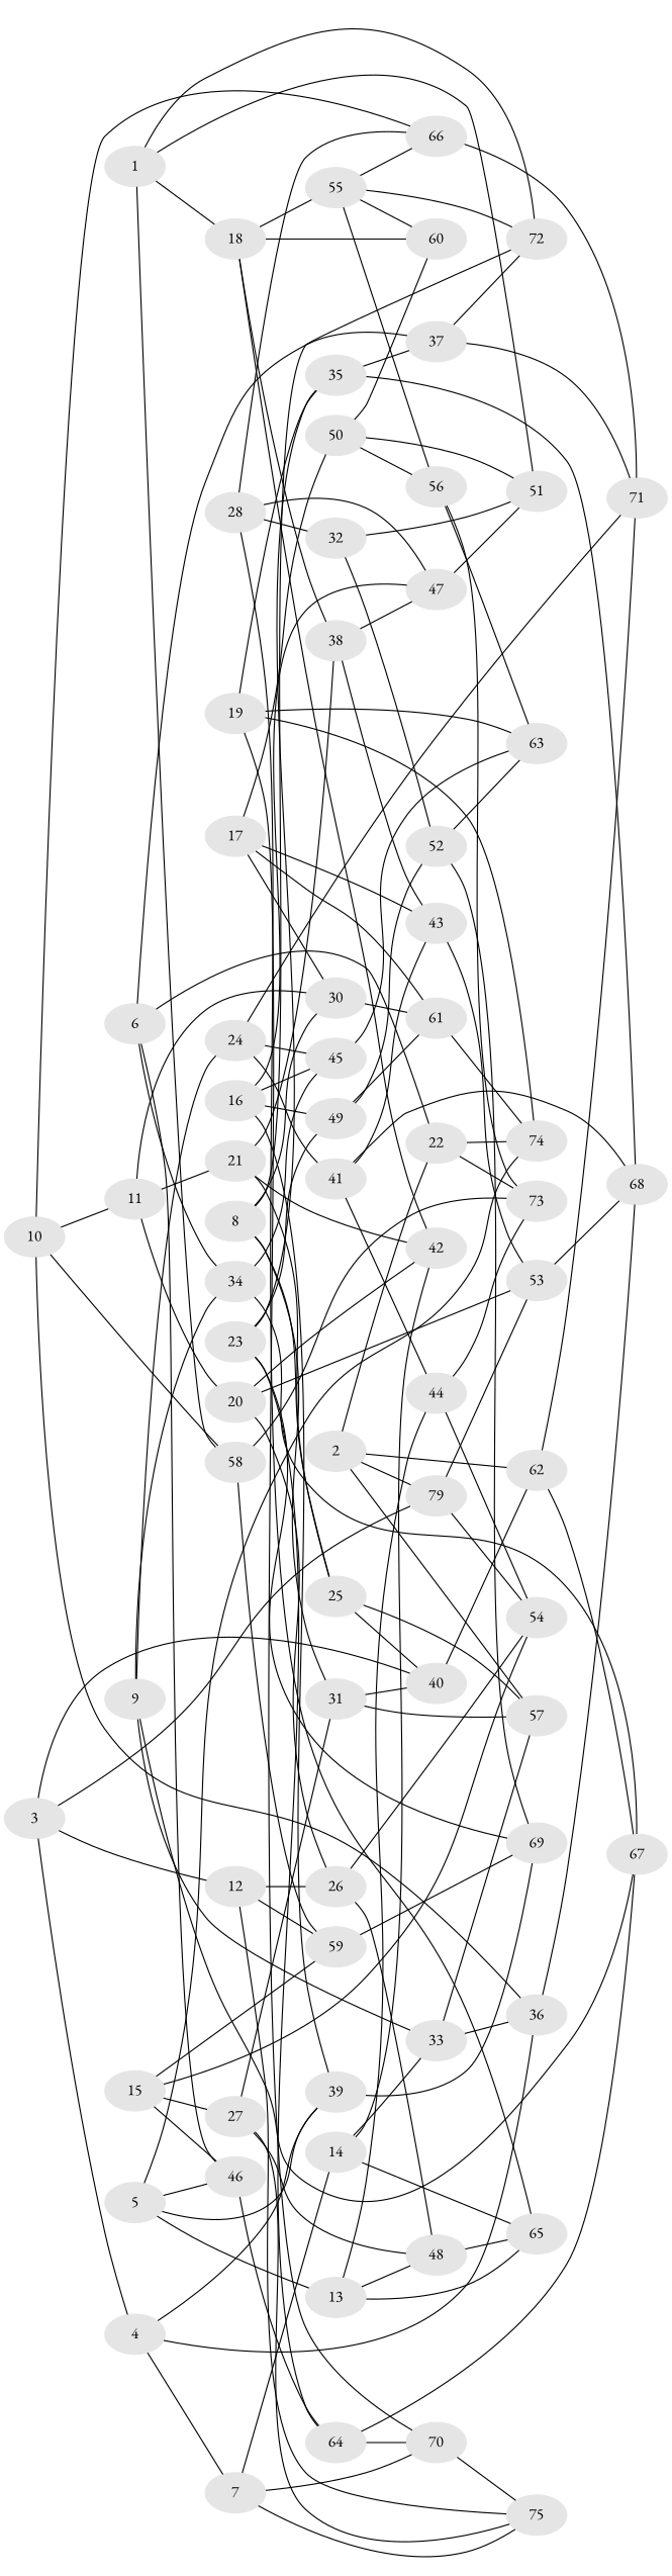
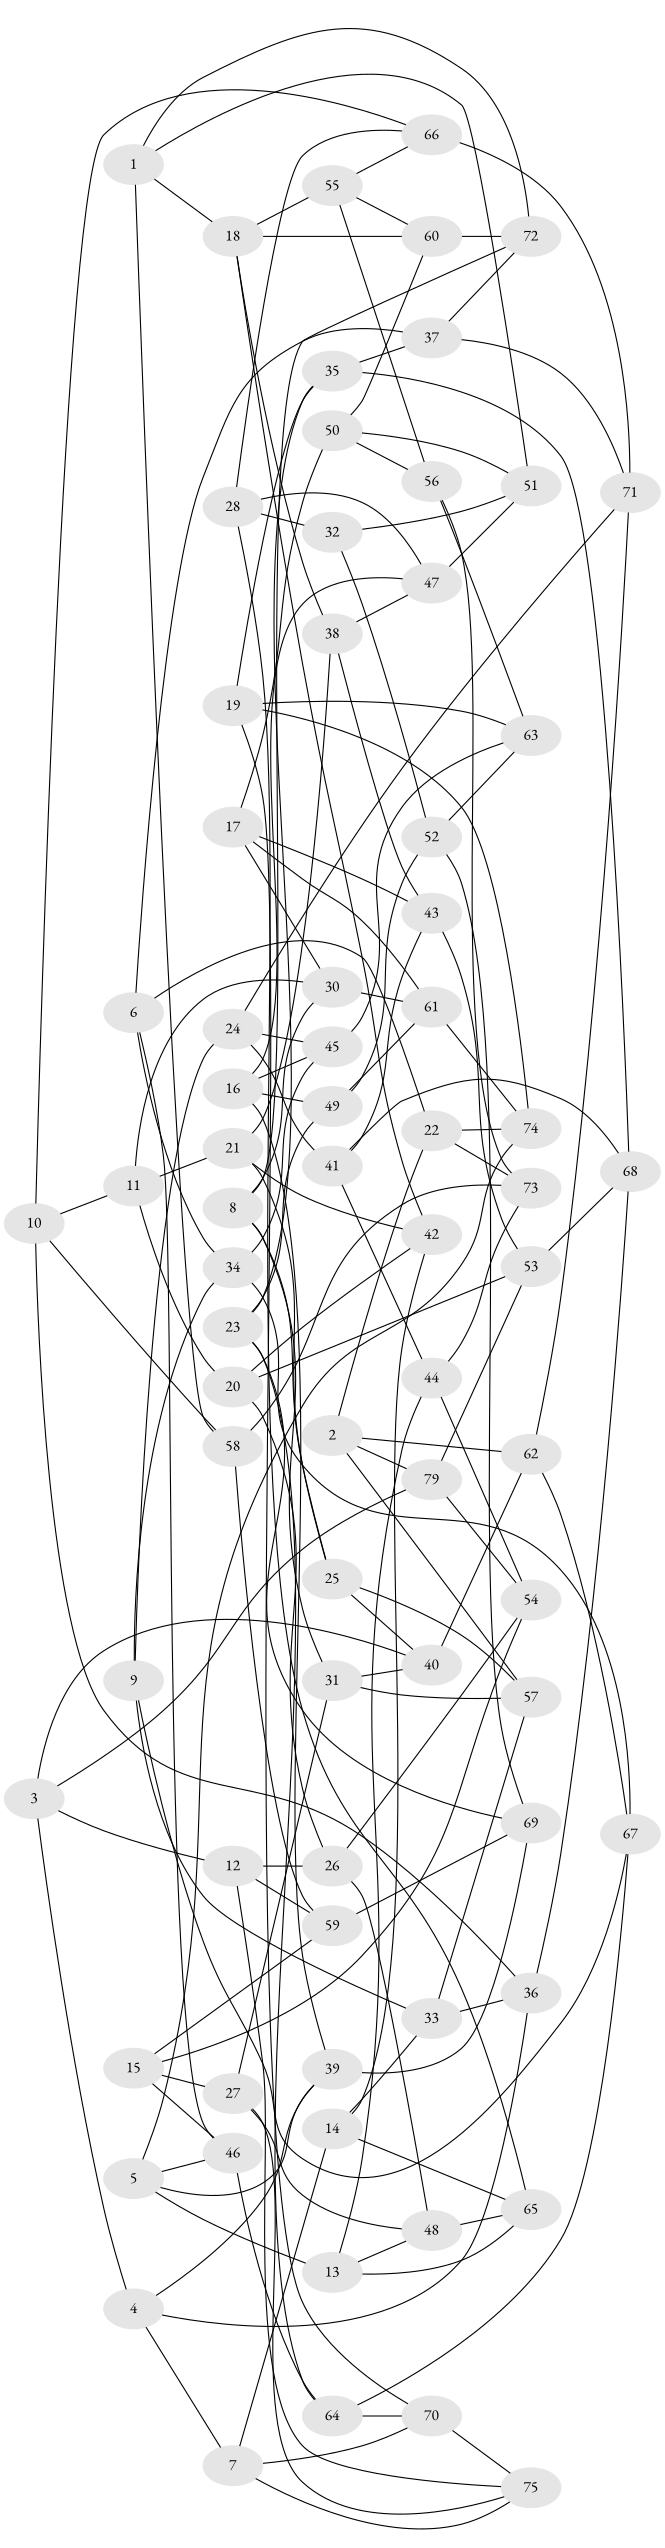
  graph {
    fontname="EB Garamond"
    rankdir=LR
    node [color=gray90 fontname="EB Garamond" style=filled]
    edge [fontname="EB Garamond"]
    1
    18
    51
    58
    72
    42
    38
    55
    60
    59
    73
    2
    22
    n14 [label=79]
    57
    62
    74
    54
    53
    67
    71
    3
    4
    12
    40
    7
    36
    39
    75
    26
    14
    70
    68
    69
    5
    13
    46
    44
    48
    65
    64
    6
    34
    37
    45
    33
    8
    25
    30
    31
    61
    9
    24
    41
    10
    11
    66
    20
    21
    15
    27
    16
    47
    49
    63
    52
    17
    43
    50
    56
    19
    35
    23
    28
    32
    1 -- 18
    1 -- 51
    1 -- 58
    1 -- 72
    18 -- 42
    18 -- 38
    18 -- 55
    18 -- 60
    58 -- 59
    58 -- 73
    38 -- 47
    38 -- 43
    55 -- 60
    55 -- 66
    55 -- 56
-   55 -- 72
+   60 -- 72
    59 -- 69
    2 -- 22
    2 -- n14
    2 -- 57
    2 -- 62
    22 -- 73
    22 -- 74
    n14 -- 54
    n14 -- 53
    62 -- 67
    62 -- 71
    53 -- 68
    3 -- n14
    3 -- 4
    3 -- 12
    3 -- 40
    4 -- 7
    4 -- 36
    4 -- 39
    12 -- 59
    12 -- 75
    12 -- 26
    40 -- 62
    7 -- 75
    7 -- 14
    7 -- 70
    36 -- 68
    39 -- 69
    26 -- 54
    26 -- 48
    14 -- 42
    14 -- 65
    14 -- 33
    70 -- 75
    5 -- 74
    5 -- 39
    5 -- 13
    5 -- 46
    13 -- 44
    13 -- 48
    13 -- 65
    46 -- 64
    44 -- 73
    44 -- 54
    48 -- 65
    64 -- 67
    64 -- 70
    6 -- 22
    6 -- 46
    6 -- 34
    6 -- 37
    34 -- 67
    34 -- 45
    37 -- 72
    37 -- 71
    45 -- 63
    33 -- 57
    33 -- 36
    8 -- 72
    8 -- 25
    8 -- 30
    8 -- 31
    25 -- 57
    25 -- 40
    30 -- 61
    31 -- 57
    31 -- 40
    61 -- 74
    9 -- 67
    9 -- 34
    9 -- 33
    9 -- 24
    24 -- 71
    24 -- 45
    24 -- 41
    41 -- 68
    41 -- 44
    41 -- 43
    10 -- 58
    10 -- 36
    10 -- 11
    10 -- 66
    11 -- 30
    11 -- 20
    11 -- 21
    66 -- 71
    20 -- 42
    20 -- 53
    20 -- 26
    21 -- 42
    21 -- 38
    21 -- 25
    15 -- 59
    15 -- 54
    15 -- 46
    15 -- 27
    27 -- 75
    27 -- 48
    27 -- 31
    16 -- 39
    16 -- 45
    16 -- 47
    16 -- 49
    47 -- 51
    49 -- 61
    49 -- 52
    52 -- 69
    52 -- 63
    17 -- 30
    17 -- 61
    17 -- 43
    17 -- 50
    43 -- 53
    50 -- 51
    50 -- 60
    50 -- 56
    56 -- 73
    56 -- 63
    19 -- 74
    19 -- 70
    19 -- 63
    19 -- 35
    35 -- 68
    35 -- 37
    23 -- 69
    23 -- 64
    23 -- 49
    23 -- 35
    28 -- 65
    28 -- 66
    28 -- 47
    28 -- 32
    32 -- 51
    32 -- 52
  }
